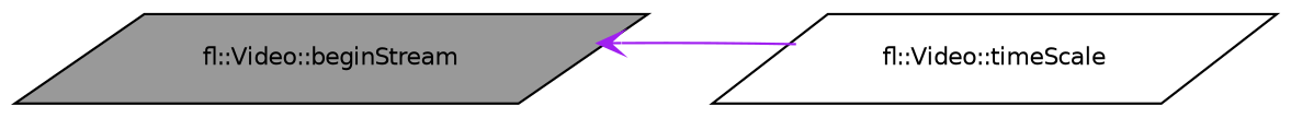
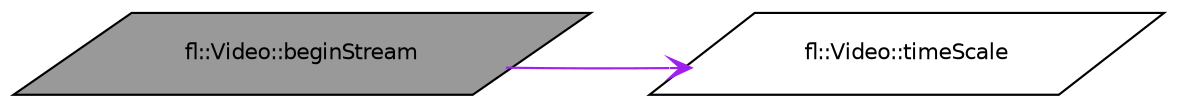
  digraph {
    rankdir=LR
    node [color=black fontname=Helvetica fontsize=10 shape=parallelogram style=filled]
    n1 [fillcolor=grey60 fontcolor=black height=0.2 label="fl::Video::beginStream" width=0.4]
    n2 [fillcolor=white height=0.2 label="fl::Video::timeScale" width=0.4]
-   n2 -> n1 [color=purple fontname=Helvetica fontsize=10 labelfontname=Helvetica labelfontsize=10 style=solid arrowhead=vee]
+   n1 -> n2 [color=purple fontname=Helvetica fontsize=10 labelfontname=Helvetica labelfontsize=10 style=solid arrowhead=vee]
  }
